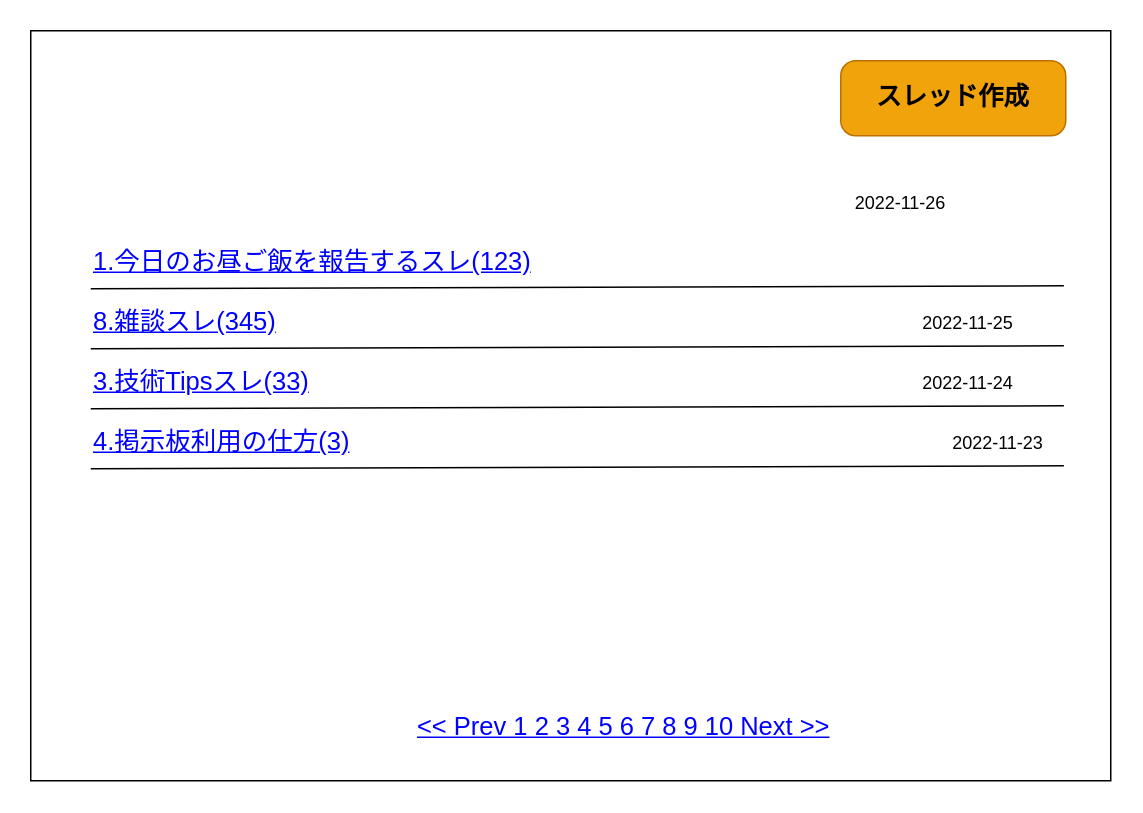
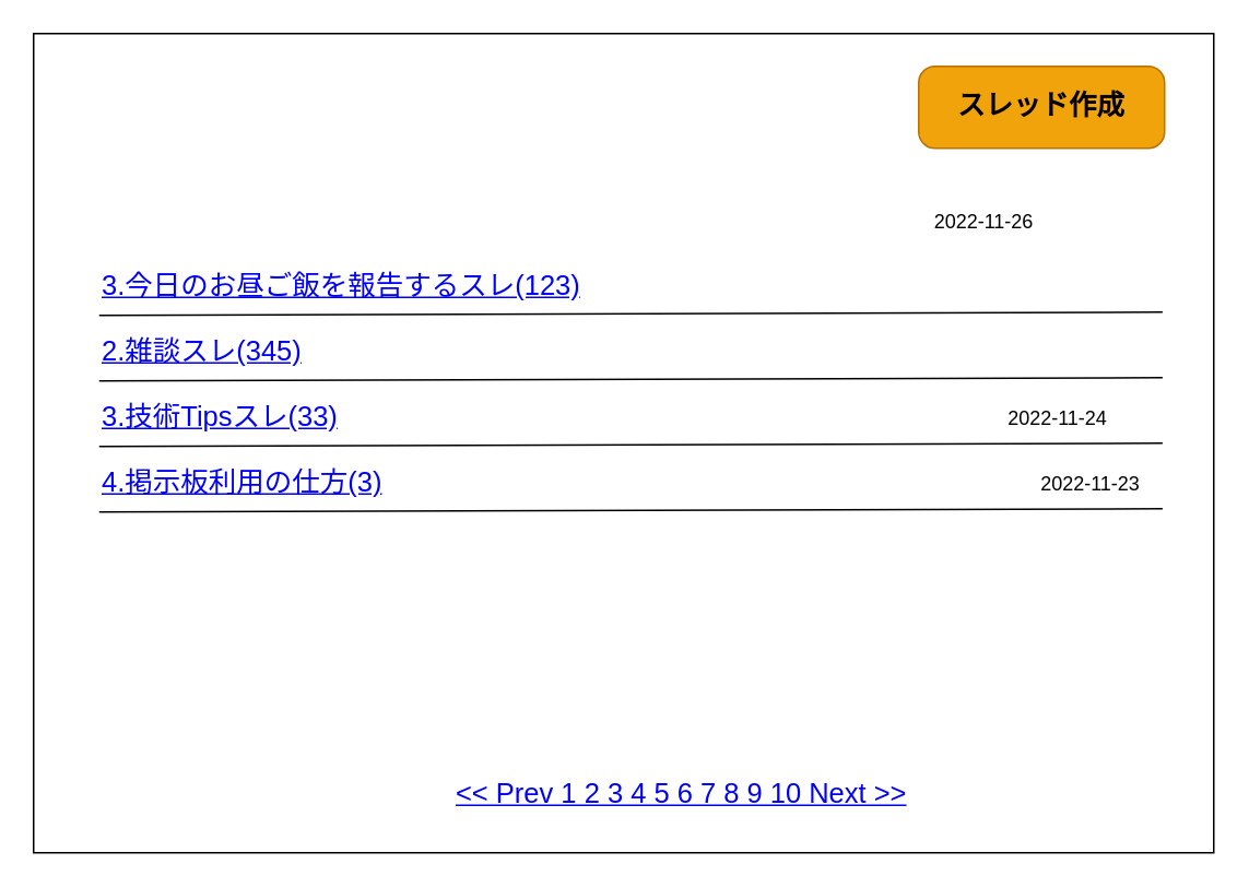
  <mxCell id="0" />
  <mxCell id="1" parent="0" />
  <mxCell id="2" value="" style="rounded=0;whiteSpace=wrap;html=1;" parent="1" vertex="1"><mxGeometry x="20" y="20" width="720" height="500" as="geometry" /></mxCell>
  <mxCell id="3" value="スレッド作成" style="strokeWidth=1;shadow=0;dashed=0;align=center;html=1;shape=mxgraph.mockup.buttons.button;strokeColor=#BD7000;fontColor=#000000;mainText=;buttonStyle=round;fontSize=17;fontStyle=1;fillColor=#f0a30a;whiteSpace=wrap;" parent="1" vertex="1"><mxGeometry x="560" y="40" width="150" height="50" as="geometry" /></mxCell>
  <mxCell id="4" value="&lt;&lt; Prev 1 2 3 4 5 6 7 8 9 10 Next &gt;&gt;" style="strokeWidth=1;shadow=0;dashed=0;align=center;html=1;shape=mxgraph.mockup.navigation.pagination;linkText=;fontSize=17;fontColor=#0000ff;fontStyle=4;" parent="1" vertex="1"><mxGeometry x="240" y="470" width="350" height="30" as="geometry" /></mxCell>
- <mxCell id="5" value="1.今日のお昼ご飯を報告するスレ(123)" style="shape=rectangle;strokeColor=none;fillColor=none;linkText=;fontSize=17;fontColor=#0000ff;fontStyle=4;html=1;align=left;" parent="1" vertex="1"><mxGeometry x="60" y="160" width="370" height="30" as="geometry" /></mxCell>
- <mxCell id="6" value="8.雑談スレ(345)" style="shape=rectangle;strokeColor=none;fillColor=none;linkText=;fontSize=17;fontColor=#0000ff;fontStyle=4;html=1;align=left;" parent="1" vertex="1"><mxGeometry x="60" y="200" width="370" height="30" as="geometry" /></mxCell>
+ <mxCell id="5" value="3.今日のお昼ご飯を報告するスレ(123)" style="shape=rectangle;strokeColor=none;fillColor=none;linkText=;fontSize=17;fontColor=#0000ff;fontStyle=4;html=1;align=left;" parent="1" vertex="1"><mxGeometry x="60" y="160" width="370" height="30" as="geometry" /></mxCell>
+ <mxCell id="6" value="2.雑談スレ(345)" style="shape=rectangle;strokeColor=none;fillColor=none;linkText=;fontSize=17;fontColor=#0000ff;fontStyle=4;html=1;align=left;" parent="1" vertex="1"><mxGeometry x="60" y="200" width="370" height="30" as="geometry" /></mxCell>
  <mxCell id="7" value="3.技術Tipsスレ(33)" style="shape=rectangle;strokeColor=none;fillColor=none;linkText=;fontSize=17;fontColor=#0000ff;fontStyle=4;html=1;align=left;" parent="1" vertex="1"><mxGeometry x="60" y="240" width="370" height="30" as="geometry" /></mxCell>
  <mxCell id="8" value="4.掲示板利用の仕方(3)" style="shape=rectangle;strokeColor=none;fillColor=none;linkText=;fontSize=17;fontColor=#0000ff;fontStyle=4;html=1;align=left;" parent="1" vertex="1"><mxGeometry x="60" y="280" width="370" height="30" as="geometry" /></mxCell>
  <mxCell id="9" value="" style="endArrow=none;html=1;entryX=0.958;entryY=0.338;entryDx=0;entryDy=0;entryPerimeter=0;" parent="1" edge="1"><mxGeometry width="50" height="50" relative="1" as="geometry"><mxPoint x="60" y="232" as="sourcePoint" /><mxPoint x="708.76" y="230" as="targetPoint" /></mxGeometry></mxCell>
  <mxCell id="10" value="" style="endArrow=none;html=1;entryX=0.958;entryY=0.338;entryDx=0;entryDy=0;entryPerimeter=0;" parent="1" edge="1"><mxGeometry width="50" height="50" relative="1" as="geometry"><mxPoint x="60" y="272" as="sourcePoint" /><mxPoint x="708.76" y="270" as="targetPoint" /></mxGeometry></mxCell>
  <mxCell id="11" value="" style="endArrow=none;html=1;entryX=0.958;entryY=0.338;entryDx=0;entryDy=0;entryPerimeter=0;" parent="1" edge="1"><mxGeometry width="50" height="50" relative="1" as="geometry"><mxPoint x="60" y="312" as="sourcePoint" /><mxPoint x="708.76" y="310" as="targetPoint" /></mxGeometry></mxCell>
  <mxCell id="12" value="2022-11-26" style="text;html=1;strokeColor=none;fillColor=none;align=center;verticalAlign=middle;whiteSpace=wrap;rounded=0;" parent="1" vertex="1"><mxGeometry x="555" y="120" width="90" height="30" as="geometry" /></mxCell>
- <mxCell id="13" value="2022-11-25" style="text;html=1;strokeColor=none;fillColor=none;align=center;verticalAlign=middle;whiteSpace=wrap;rounded=0;" parent="1" vertex="1"><mxGeometry x="600" y="200" width="90" height="30" as="geometry" /></mxCell>
  <mxCell id="14" value="2022-11-24" style="text;html=1;strokeColor=none;fillColor=none;align=center;verticalAlign=middle;whiteSpace=wrap;rounded=0;" parent="1" vertex="1"><mxGeometry x="600" y="240" width="90" height="30" as="geometry" /></mxCell>
  <mxCell id="15" value="2022-11-23" style="text;html=1;strokeColor=none;fillColor=none;align=center;verticalAlign=middle;whiteSpace=wrap;rounded=0;" parent="1" vertex="1"><mxGeometry x="620" y="280" width="90" height="30" as="geometry" /></mxCell>
  <mxCell id="16" value="" style="endArrow=none;html=1;entryX=0.958;entryY=0.338;entryDx=0;entryDy=0;entryPerimeter=0;" parent="1" edge="1"><mxGeometry width="50" height="50" relative="1" as="geometry"><mxPoint x="60" y="192" as="sourcePoint" /><mxPoint x="708.76" y="190" as="targetPoint" /></mxGeometry></mxCell>
